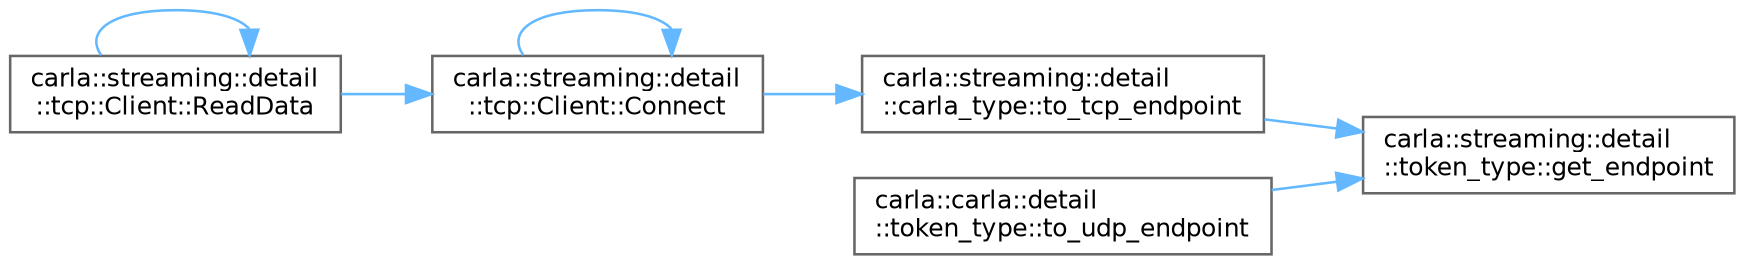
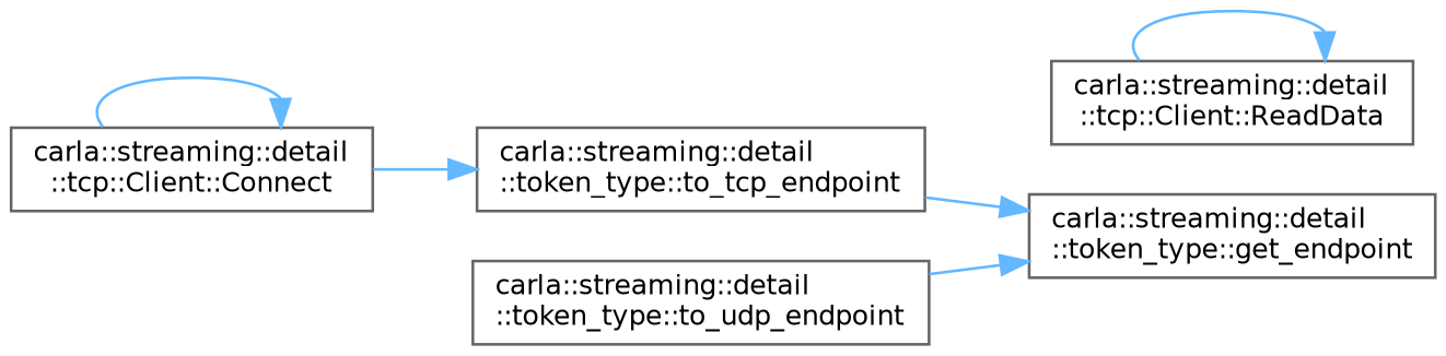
  digraph {
    rankdir=RL
    node [color=grey40 fillcolor=white fontname=Helvetica fontsize=10 shape=box style=filled]
    edge [color=steelblue1 dir=back fontname=Helvetica fontsize=10 labelfontname=Helvetica labelfontsize=10 style=solid]
    n1 [height=0.2 label="carla::streaming::detail\l::token_type::get_endpoint" width=0.4]
-   n2 [height=0.2 label="carla::streaming::detail\l::carla_type::to_tcp_endpoint" width=0.4]
-   n3 [height=0.2 label="carla::carla::detail\l::token_type::to_udp_endpoint" width=0.4]
+   n2 [height=0.2 label="carla::streaming::detail\l::token_type::to_tcp_endpoint" width=0.4]
+   n3 [height=0.2 label="carla::streaming::detail\l::token_type::to_udp_endpoint" width=0.4]
    n4 [height=0.2 label="carla::streaming::detail\l::tcp::Client::Connect" width=0.4]
    n5 [height=0.2 label="carla::streaming::detail\l::tcp::Client::ReadData" width=0.4]
    n1 -> n2
    n1 -> n3
    n2 -> n4
    n4 -> n4
-   n4 -> n5
    n5 -> n5
  }
